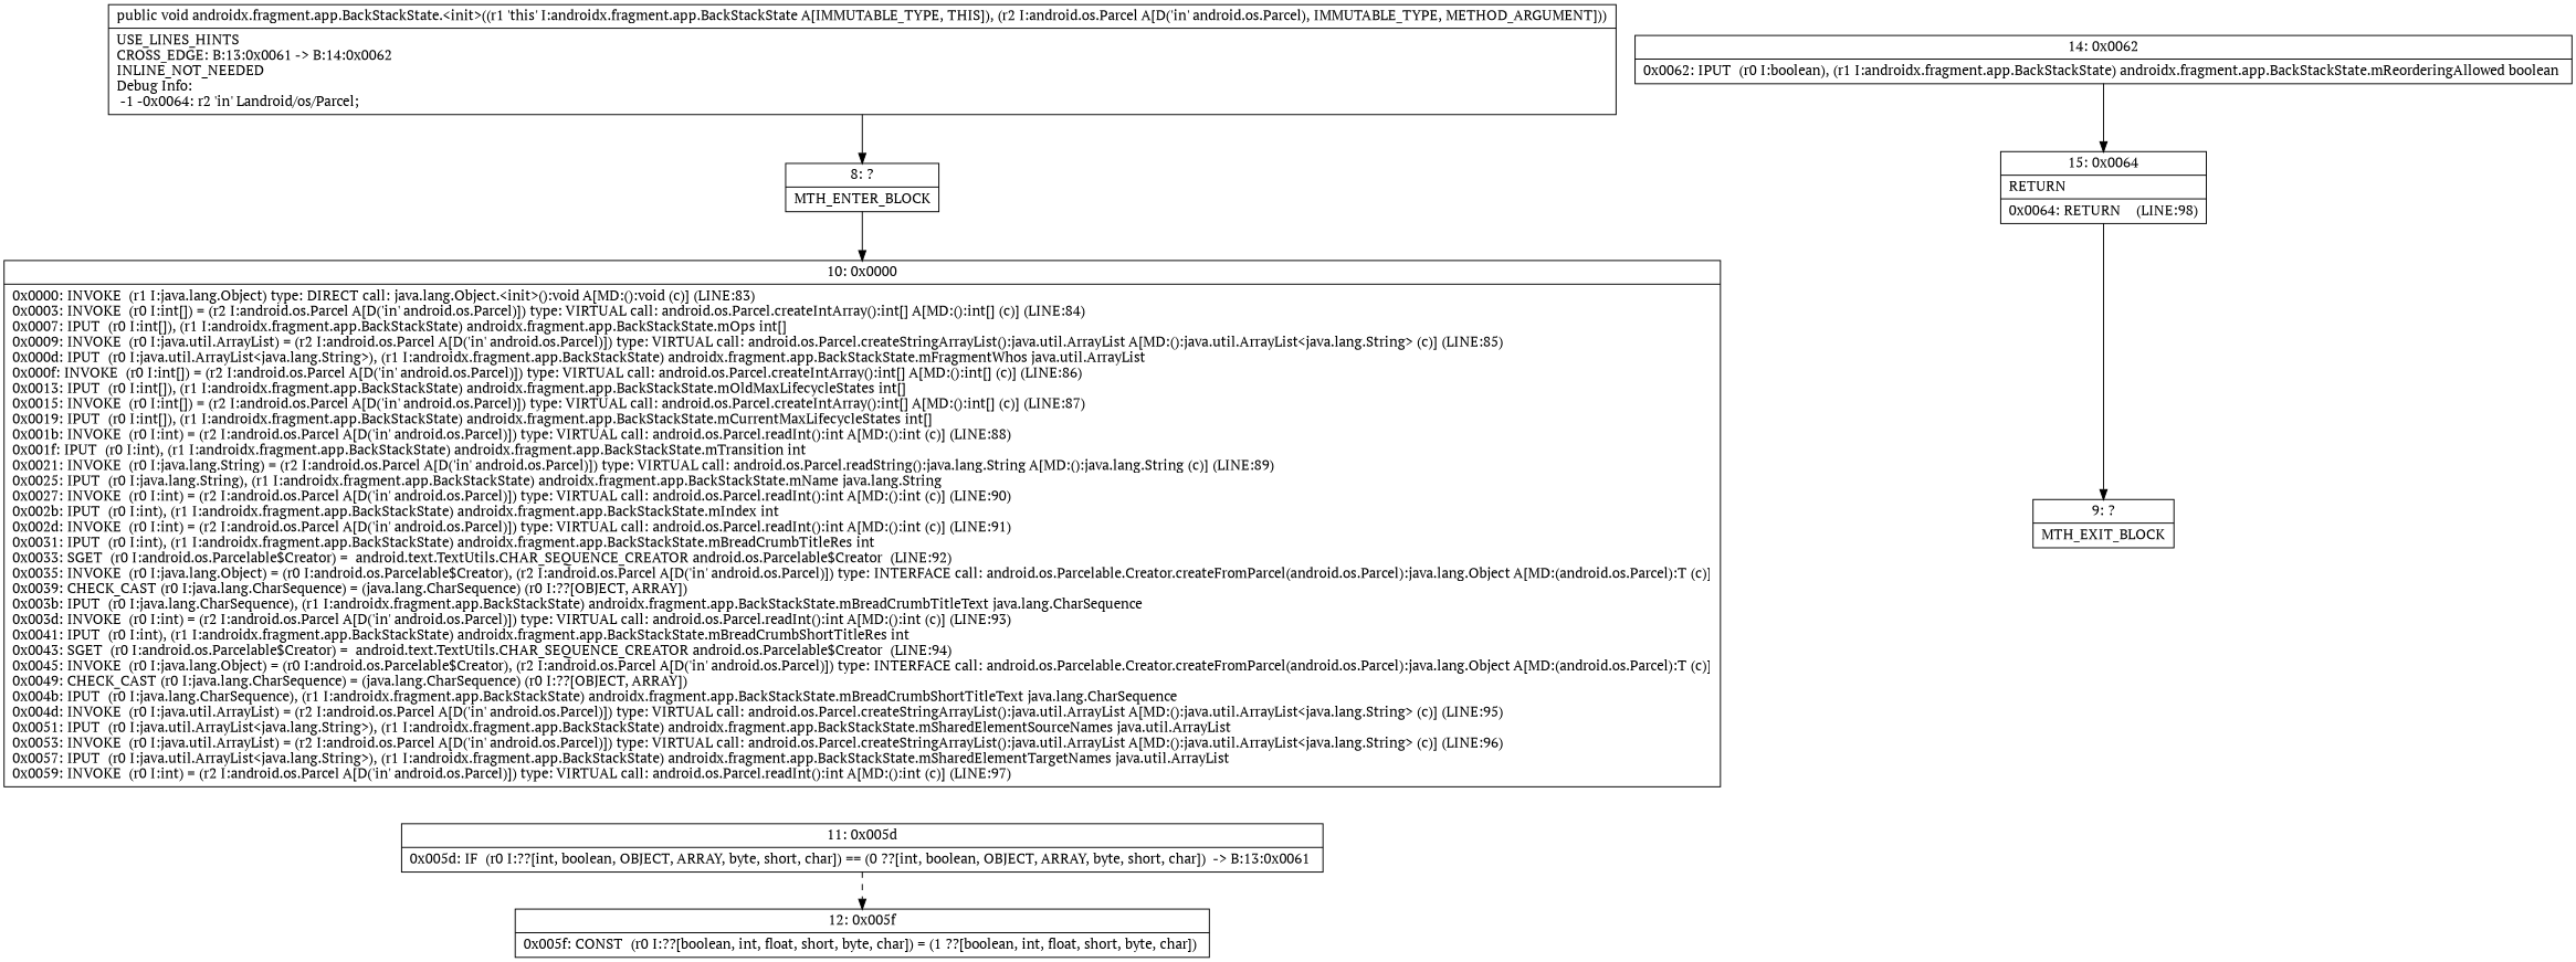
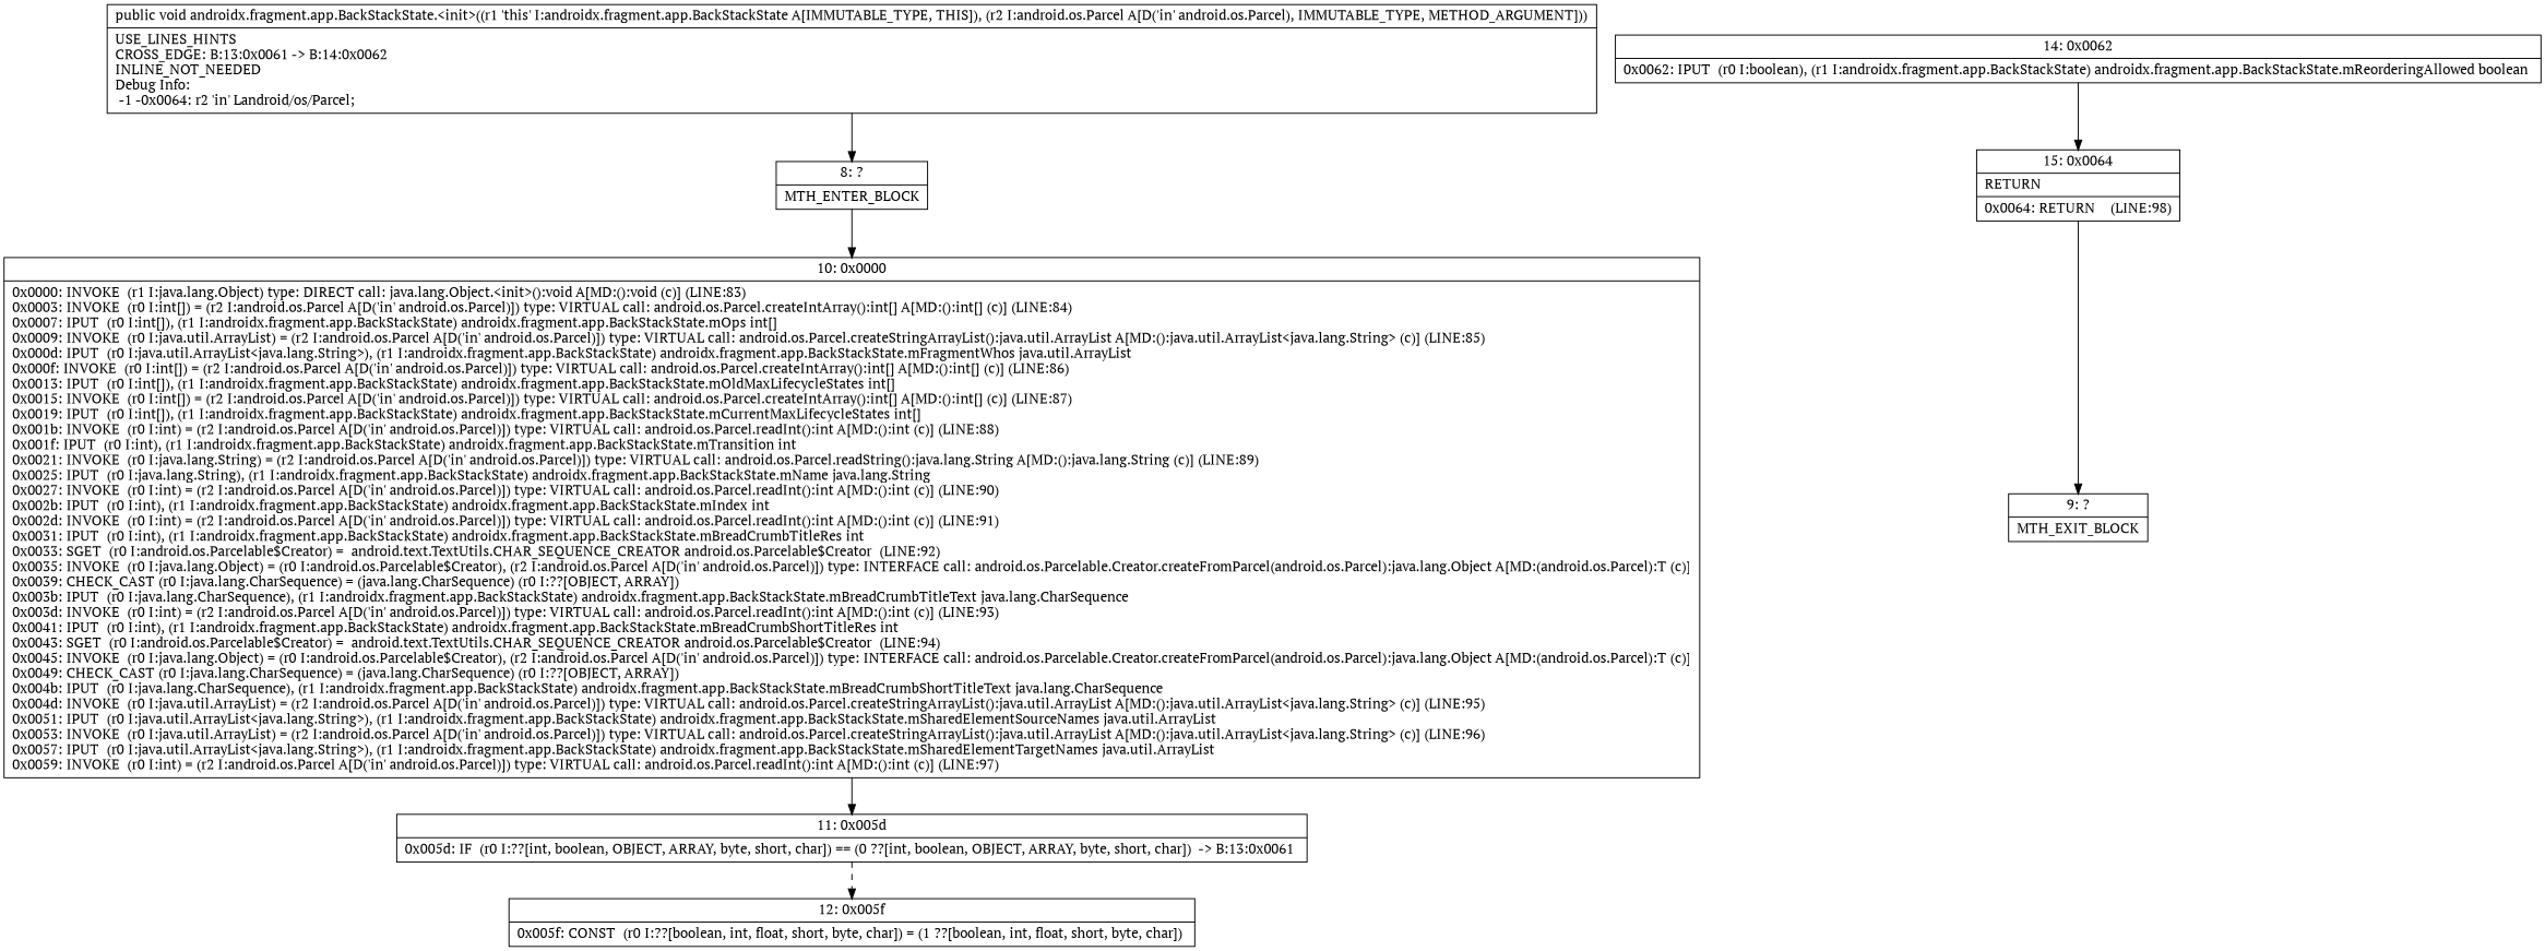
  digraph {
    fontname="PT Serif"
    node [fontname="PT Serif" shape=record]
    edge [fontname="PT Serif"]
    n1 [label="{8\:\ ?|MTH_ENTER_BLOCK\l}"]
    n2 [label="{10\:\ 0x0000|0x0000: INVOKE  (r1 I:java.lang.Object) type: DIRECT call: java.lang.Object.\<init\>():void A[MD:():void (c)] (LINE:83)\l0x0003: INVOKE  (r0 I:int[]) = (r2 I:android.os.Parcel A[D('in' android.os.Parcel)]) type: VIRTUAL call: android.os.Parcel.createIntArray():int[] A[MD:():int[] (c)] (LINE:84)\l0x0007: IPUT  (r0 I:int[]), (r1 I:androidx.fragment.app.BackStackState) androidx.fragment.app.BackStackState.mOps int[] \l0x0009: INVOKE  (r0 I:java.util.ArrayList) = (r2 I:android.os.Parcel A[D('in' android.os.Parcel)]) type: VIRTUAL call: android.os.Parcel.createStringArrayList():java.util.ArrayList A[MD:():java.util.ArrayList\<java.lang.String\> (c)] (LINE:85)\l0x000d: IPUT  (r0 I:java.util.ArrayList\<java.lang.String\>), (r1 I:androidx.fragment.app.BackStackState) androidx.fragment.app.BackStackState.mFragmentWhos java.util.ArrayList \l0x000f: INVOKE  (r0 I:int[]) = (r2 I:android.os.Parcel A[D('in' android.os.Parcel)]) type: VIRTUAL call: android.os.Parcel.createIntArray():int[] A[MD:():int[] (c)] (LINE:86)\l0x0013: IPUT  (r0 I:int[]), (r1 I:androidx.fragment.app.BackStackState) androidx.fragment.app.BackStackState.mOldMaxLifecycleStates int[] \l0x0015: INVOKE  (r0 I:int[]) = (r2 I:android.os.Parcel A[D('in' android.os.Parcel)]) type: VIRTUAL call: android.os.Parcel.createIntArray():int[] A[MD:():int[] (c)] (LINE:87)\l0x0019: IPUT  (r0 I:int[]), (r1 I:androidx.fragment.app.BackStackState) androidx.fragment.app.BackStackState.mCurrentMaxLifecycleStates int[] \l0x001b: INVOKE  (r0 I:int) = (r2 I:android.os.Parcel A[D('in' android.os.Parcel)]) type: VIRTUAL call: android.os.Parcel.readInt():int A[MD:():int (c)] (LINE:88)\l0x001f: IPUT  (r0 I:int), (r1 I:androidx.fragment.app.BackStackState) androidx.fragment.app.BackStackState.mTransition int \l0x0021: INVOKE  (r0 I:java.lang.String) = (r2 I:android.os.Parcel A[D('in' android.os.Parcel)]) type: VIRTUAL call: android.os.Parcel.readString():java.lang.String A[MD:():java.lang.String (c)] (LINE:89)\l0x0025: IPUT  (r0 I:java.lang.String), (r1 I:androidx.fragment.app.BackStackState) androidx.fragment.app.BackStackState.mName java.lang.String \l0x0027: INVOKE  (r0 I:int) = (r2 I:android.os.Parcel A[D('in' android.os.Parcel)]) type: VIRTUAL call: android.os.Parcel.readInt():int A[MD:():int (c)] (LINE:90)\l0x002b: IPUT  (r0 I:int), (r1 I:androidx.fragment.app.BackStackState) androidx.fragment.app.BackStackState.mIndex int \l0x002d: INVOKE  (r0 I:int) = (r2 I:android.os.Parcel A[D('in' android.os.Parcel)]) type: VIRTUAL call: android.os.Parcel.readInt():int A[MD:():int (c)] (LINE:91)\l0x0031: IPUT  (r0 I:int), (r1 I:androidx.fragment.app.BackStackState) androidx.fragment.app.BackStackState.mBreadCrumbTitleRes int \l0x0033: SGET  (r0 I:android.os.Parcelable$Creator) =  android.text.TextUtils.CHAR_SEQUENCE_CREATOR android.os.Parcelable$Creator  (LINE:92)\l0x0035: INVOKE  (r0 I:java.lang.Object) = (r0 I:android.os.Parcelable$Creator), (r2 I:android.os.Parcel A[D('in' android.os.Parcel)]) type: INTERFACE call: android.os.Parcelable.Creator.createFromParcel(android.os.Parcel):java.lang.Object A[MD:(android.os.Parcel):T (c)]\l0x0039: CHECK_CAST (r0 I:java.lang.CharSequence) = (java.lang.CharSequence) (r0 I:??[OBJECT, ARRAY]) \l0x003b: IPUT  (r0 I:java.lang.CharSequence), (r1 I:androidx.fragment.app.BackStackState) androidx.fragment.app.BackStackState.mBreadCrumbTitleText java.lang.CharSequence \l0x003d: INVOKE  (r0 I:int) = (r2 I:android.os.Parcel A[D('in' android.os.Parcel)]) type: VIRTUAL call: android.os.Parcel.readInt():int A[MD:():int (c)] (LINE:93)\l0x0041: IPUT  (r0 I:int), (r1 I:androidx.fragment.app.BackStackState) androidx.fragment.app.BackStackState.mBreadCrumbShortTitleRes int \l0x0043: SGET  (r0 I:android.os.Parcelable$Creator) =  android.text.TextUtils.CHAR_SEQUENCE_CREATOR android.os.Parcelable$Creator  (LINE:94)\l0x0045: INVOKE  (r0 I:java.lang.Object) = (r0 I:android.os.Parcelable$Creator), (r2 I:android.os.Parcel A[D('in' android.os.Parcel)]) type: INTERFACE call: android.os.Parcelable.Creator.createFromParcel(android.os.Parcel):java.lang.Object A[MD:(android.os.Parcel):T (c)]\l0x0049: CHECK_CAST (r0 I:java.lang.CharSequence) = (java.lang.CharSequence) (r0 I:??[OBJECT, ARRAY]) \l0x004b: IPUT  (r0 I:java.lang.CharSequence), (r1 I:androidx.fragment.app.BackStackState) androidx.fragment.app.BackStackState.mBreadCrumbShortTitleText java.lang.CharSequence \l0x004d: INVOKE  (r0 I:java.util.ArrayList) = (r2 I:android.os.Parcel A[D('in' android.os.Parcel)]) type: VIRTUAL call: android.os.Parcel.createStringArrayList():java.util.ArrayList A[MD:():java.util.ArrayList\<java.lang.String\> (c)] (LINE:95)\l0x0051: IPUT  (r0 I:java.util.ArrayList\<java.lang.String\>), (r1 I:androidx.fragment.app.BackStackState) androidx.fragment.app.BackStackState.mSharedElementSourceNames java.util.ArrayList \l0x0053: INVOKE  (r0 I:java.util.ArrayList) = (r2 I:android.os.Parcel A[D('in' android.os.Parcel)]) type: VIRTUAL call: android.os.Parcel.createStringArrayList():java.util.ArrayList A[MD:():java.util.ArrayList\<java.lang.String\> (c)] (LINE:96)\l0x0057: IPUT  (r0 I:java.util.ArrayList\<java.lang.String\>), (r1 I:androidx.fragment.app.BackStackState) androidx.fragment.app.BackStackState.mSharedElementTargetNames java.util.ArrayList \l0x0059: INVOKE  (r0 I:int) = (r2 I:android.os.Parcel A[D('in' android.os.Parcel)]) type: VIRTUAL call: android.os.Parcel.readInt():int A[MD:():int (c)] (LINE:97)\l}"]
    n3 [label="{11\:\ 0x005d|0x005d: IF  (r0 I:??[int, boolean, OBJECT, ARRAY, byte, short, char]) == (0 ??[int, boolean, OBJECT, ARRAY, byte, short, char])  \-\> B:13:0x0061 \l}"]
    n4 [label="{12\:\ 0x005f|0x005f: CONST  (r0 I:??[boolean, int, float, short, byte, char]) = (1 ??[boolean, int, float, short, byte, char]) \l}"]
    n5 [label="{14\:\ 0x0062|0x0062: IPUT  (r0 I:boolean), (r1 I:androidx.fragment.app.BackStackState) androidx.fragment.app.BackStackState.mReorderingAllowed boolean \l}"]
    n6 [label="{15\:\ 0x0064|RETURN\l|0x0064: RETURN    (LINE:98)\l}"]
    n7 [label="{9\:\ ?|MTH_EXIT_BLOCK\l}"]
    n8 [label="{public void androidx.fragment.app.BackStackState.\<init\>((r1 'this' I:androidx.fragment.app.BackStackState A[IMMUTABLE_TYPE, THIS]), (r2 I:android.os.Parcel A[D('in' android.os.Parcel), IMMUTABLE_TYPE, METHOD_ARGUMENT]))  | USE_LINES_HINTS\lCROSS_EDGE: B:13:0x0061 \-\> B:14:0x0062\lINLINE_NOT_NEEDED\lDebug Info:\l  \-1 \-0x0064: r2 'in' Landroid\/os\/Parcel;\l}"]
    n1 -> n2
+   n2 -> n3
    n3 -> n4 [style=dashed]
    n5 -> n6
    n6 -> n7
    n8 -> n1
  }
